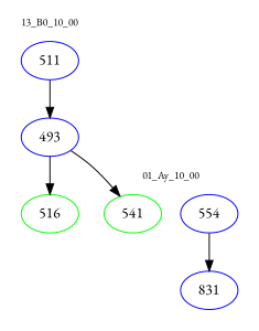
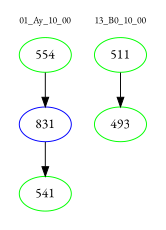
  digraph {
    fontname="EB Garamond"
    node [color=green fontname="EB Garamond"]
    edge [color=black fontname="EB Garamond"]
-   n1 [color=blue label=554]
+   n1 [label=554]
    n2 [color=blue label=831]
    n3 [label=541]
-   n4 [color=blue label=511]
-   n5 [color=blue label=493]
-   n6 [label=516]
+   n4 [label=511]
+   n5 [label=493]
    subgraph cluster_1 {
      color=white
      fontsize=10
      label="01_Ay_10_00"
      n1
      n2
      n3
    }
    subgraph cluster_2 {
      color=white
      fontsize=10
      label="13_B0_10_00"
      n4
      n5
-     n6
    }
    n1 -> n2
-   n5 -> n3
+   n2 -> n3
    n4 -> n5
-   n5 -> n6
  }
